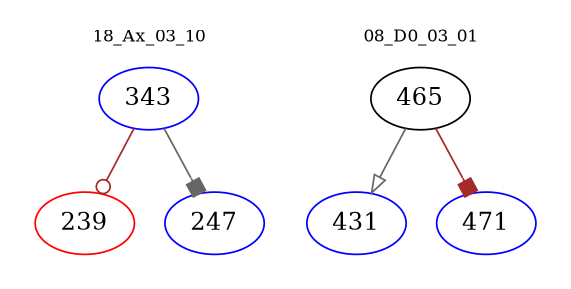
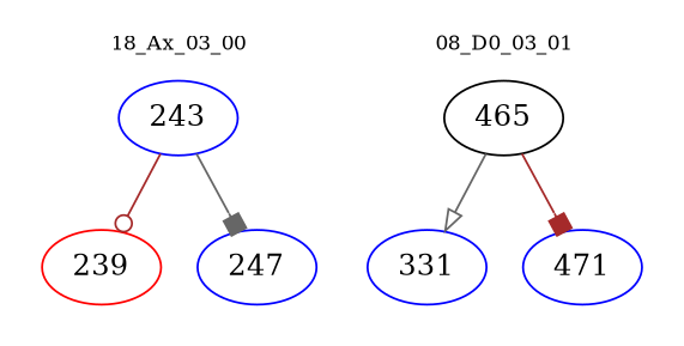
  digraph {
    node [color=blue]
    edge [arrowhead=box color=brown]
-   n1 [label=343]
+   n1 [label=243]
    n2 [color=red label=239]
    n3 [label=247]
    n4 [color=black label=465]
-   n5 [label=431]
+   n5 [label=331]
    n6 [label=471]
    subgraph cluster_1 {
      color=white
      fontsize=10
-     label="18_Ax_03_10"
+     label="18_Ax_03_00"
      n1
      n2
      n3
    }
    subgraph cluster_2 {
      color=white
      fontsize=10
      label="08_D0_03_01"
      n4
      n5
      n6
    }
    n1 -> n2 [arrowhead=odot]
    n1 -> n3 [color=gray40]
    n4 -> n5 [arrowhead=onormal color=gray40]
    n4 -> n6
  }
